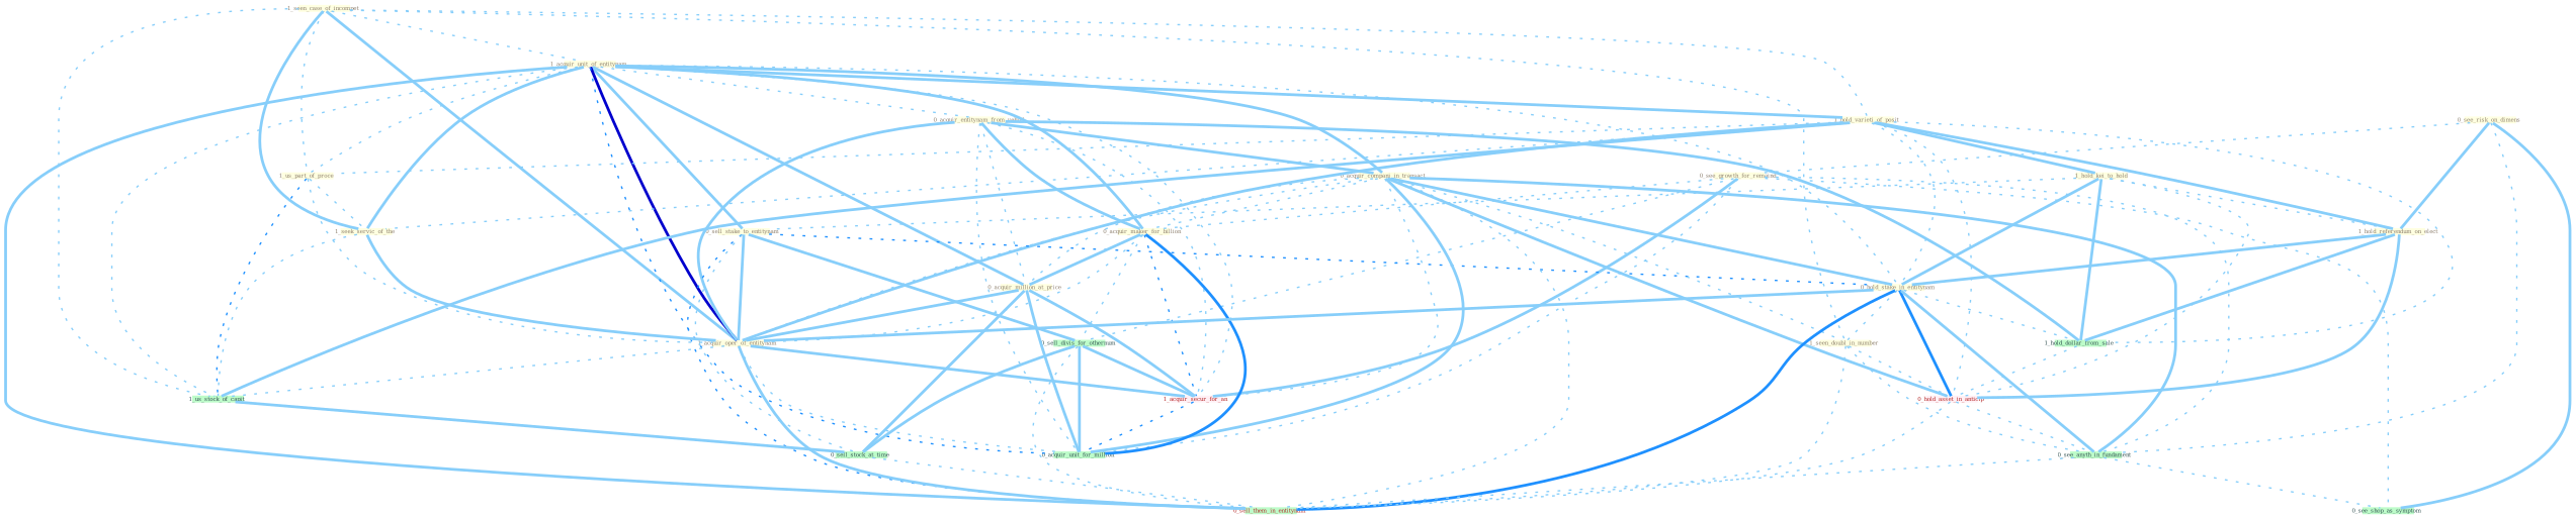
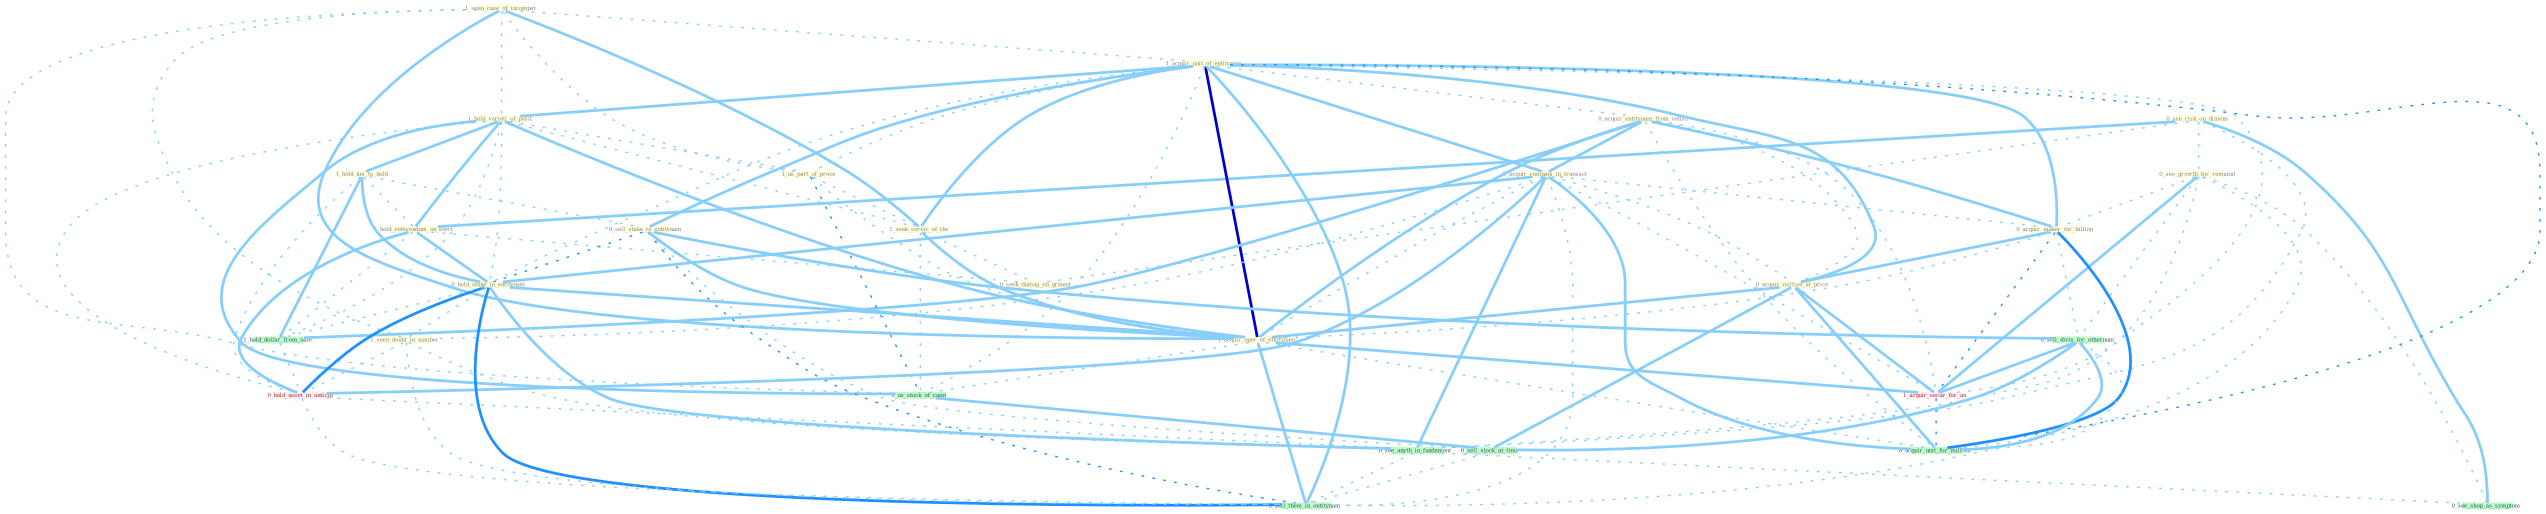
  graph {
    node [color="#ffffe0" fixedsize=true fontcolor="#8b7d6b" fontsize=4 shape=polygon style=filled]
    edge [color="#87cefa" style=dotted w=1]
    "1_seen_case_of_incompet " [height=.06 width=.5]
    "0_see_risk_on_dimens " [height=.06 width=.5]
    "1_acquir_unit_of_entitynam " [height=.06 width=.5]
    "1_hold_varieti_of_posit " [height=.06 width=.5]
    "0_acquir_entitynam_from_vehicl " [height=.06 width=.5]
    n6 [height=.06 label="1_hold_kei_to_hold" width=.5]
    "1_hold_referendum_on_elect " [height=.06 width=.5]
    "0_see_growth_for_remaind " [height=.06 width=.5]
    "1_us_part_of_proce " [height=.06 width=.5]
    "0_sell_stake_to_entitynam " [height=.06 width=.5]
    "1_seek_servic_of_the " [height=.06 width=.5]
    "0_acquir_compani_in_transact " [height=.06 width=.5]
+   "0_seek_damag_on_ground " [height=.06 width=.5]
    "0_acquir_maker_for_billion " [height=.06 width=.5]
    "0_hold_stake_in_entitynam " [height=.06 width=.5]
    "0_acquir_million_at_price " [height=.06 width=.5]
    "1_seen_doubl_in_number " [height=.06 width=.5]
    "1_acquir_oper_of_entitynam " [height=.06 width=.5]
    "1_acquir_secur_for_an " [color="#fff0f5" fontcolor="#b22222" height=.06 width=.5]
    "0_hold_asset_in_anticip " [color="#fff0f5" fontcolor="#b22222" height=.06 width=.5]
    "1_us_stock_of_capit " [color="#BDFCC9" fontcolor="#2f4f4f" height=.06 width=.5]
    "0_see_anyth_in_fundament " [color="#BDFCC9" fontcolor="#2f4f4f" height=.06 width=.5]
    "0_see_shop_as_symptom " [color="#BDFCC9" fontcolor="#2f4f4f" height=.06 width=.5]
    "0_acquir_unit_for_million " [color="#BDFCC9" fontcolor="#2f4f4f" height=.06 width=.5]
-   "0_sell_them_in_entitynam " [color="#BDFCC9" fontcolor="#b22222" height=.06 width=.5]
+   "0_sell_them_in_entitynam " [color="#BDFCC9" fontcolor="#2f4f4f" height=.06 width=.5]
    "1_hold_dollar_from_sale " [color="#BDFCC9" fontcolor="#2f4f4f" height=.06 width=.5]
    "0_sell_divis_for_othernum " [color="#BDFCC9" fontcolor="#2f4f4f" height=.06 width=.5]
    "0_sell_stock_at_time " [color="#BDFCC9" fontcolor="#2f4f4f" height=.06 width=.5]
    subgraph sub_1 {
      "1_seen_case_of_incompet "
      "0_see_risk_on_dimens "
      "1_acquir_unit_of_entitynam "
      "1_hold_varieti_of_posit "
      "0_acquir_entitynam_from_vehicl "
      n6
      "1_hold_referendum_on_elect "
      "0_see_growth_for_remaind "
      "1_us_part_of_proce "
      "0_sell_stake_to_entitynam "
      "1_seek_servic_of_the "
      "0_acquir_compani_in_transact "
+     "0_seek_damag_on_ground "
      "0_acquir_maker_for_billion "
      "0_hold_stake_in_entitynam "
      "0_acquir_million_at_price "
      "1_seen_doubl_in_number "
      "1_acquir_oper_of_entitynam "
    }
    subgraph sub_2 {
      "1_acquir_secur_for_an "
      "0_hold_asset_in_anticip "
    }
    "1_seen_case_of_incompet " -- "1_acquir_unit_of_entitynam "
    "1_seen_case_of_incompet " -- "1_hold_varieti_of_posit "
    "1_seen_case_of_incompet " -- "1_us_part_of_proce "
    "1_seen_case_of_incompet " -- "1_seek_servic_of_the " [style=bold]
    "1_seen_case_of_incompet " -- "1_seen_doubl_in_number "
    "1_seen_case_of_incompet " -- "1_acquir_oper_of_entitynam " [style=bold]
    "1_seen_case_of_incompet " -- "1_us_stock_of_capit "
    "0_see_risk_on_dimens " -- "1_hold_referendum_on_elect " [style=bold]
    "0_see_risk_on_dimens " -- "0_see_growth_for_remaind "
+   "0_see_risk_on_dimens " -- "0_seek_damag_on_ground "
    "0_see_risk_on_dimens " -- "0_see_anyth_in_fundament "
    "0_see_risk_on_dimens " -- "0_see_shop_as_symptom " [style=bold]
    "1_acquir_unit_of_entitynam " -- "1_hold_varieti_of_posit " [style=bold]
    "1_acquir_unit_of_entitynam " -- "0_acquir_entitynam_from_vehicl "
    "1_acquir_unit_of_entitynam " -- "1_us_part_of_proce "
    "1_acquir_unit_of_entitynam " -- "0_sell_stake_to_entitynam " [style=bold]
    "1_acquir_unit_of_entitynam " -- "1_seek_servic_of_the " [style=bold]
    "1_acquir_unit_of_entitynam " -- "0_acquir_compani_in_transact " [style=bold]
    "1_acquir_unit_of_entitynam " -- "0_acquir_maker_for_billion " [style=bold]
    "1_acquir_unit_of_entitynam " -- "0_hold_stake_in_entitynam "
    "1_acquir_unit_of_entitynam " -- "0_acquir_million_at_price " [style=bold]
    "1_acquir_unit_of_entitynam " -- "1_acquir_oper_of_entitynam " [color="#0000cd" style=bold w=3]
    "1_acquir_unit_of_entitynam " -- "1_acquir_secur_for_an "
    "1_acquir_unit_of_entitynam " -- "1_us_stock_of_capit "
    "1_acquir_unit_of_entitynam " -- "0_acquir_unit_for_million " [color="#1e90ff" w=2]
    "1_acquir_unit_of_entitynam " -- "0_sell_them_in_entitynam " [style=bold]
    "1_hold_varieti_of_posit " -- n6 [style=bold]
    "1_hold_varieti_of_posit " -- "1_hold_referendum_on_elect " [style=bold]
    "1_hold_varieti_of_posit " -- "1_us_part_of_proce "
    "1_hold_varieti_of_posit " -- "1_seek_servic_of_the "
    "1_hold_varieti_of_posit " -- "0_hold_stake_in_entitynam "
    "1_hold_varieti_of_posit " -- "1_acquir_oper_of_entitynam " [style=bold]
    "1_hold_varieti_of_posit " -- "0_hold_asset_in_anticip "
    "1_hold_varieti_of_posit " -- "1_us_stock_of_capit " [style=bold]
    "1_hold_varieti_of_posit " -- "1_hold_dollar_from_sale "
    "0_acquir_entitynam_from_vehicl " -- "0_acquir_compani_in_transact " [style=bold]
    "0_acquir_entitynam_from_vehicl " -- "0_acquir_maker_for_billion " [style=bold]
    "0_acquir_entitynam_from_vehicl " -- "0_acquir_million_at_price "
    "0_acquir_entitynam_from_vehicl " -- "1_acquir_oper_of_entitynam " [style=bold]
    "0_acquir_entitynam_from_vehicl " -- "1_acquir_secur_for_an "
    "0_acquir_entitynam_from_vehicl " -- "0_acquir_unit_for_million "
    "0_acquir_entitynam_from_vehicl " -- "1_hold_dollar_from_sale " [style=bold]
    n6 -- "1_hold_referendum_on_elect "
    n6 -- "0_sell_stake_to_entitynam "
    n6 -- "0_hold_stake_in_entitynam " [style=bold]
    n6 -- "0_hold_asset_in_anticip "
    n6 -- "1_hold_dollar_from_sale " [style=bold]
+   "1_hold_referendum_on_elect " -- "0_seek_damag_on_ground "
    "1_hold_referendum_on_elect " -- "0_hold_stake_in_entitynam " [style=bold]
    "1_hold_referendum_on_elect " -- "0_hold_asset_in_anticip " [style=bold]
-   "1_hold_referendum_on_elect " -- "1_hold_dollar_from_sale " [style=bold]
+   "1_hold_referendum_on_elect " -- "1_hold_dollar_from_sale "
    "0_see_growth_for_remaind " -- "0_acquir_maker_for_billion "
    "0_see_growth_for_remaind " -- "1_acquir_secur_for_an " [style=bold]
    "0_see_growth_for_remaind " -- "0_see_anyth_in_fundament "
    "0_see_growth_for_remaind " -- "0_see_shop_as_symptom "
    "0_see_growth_for_remaind " -- "0_acquir_unit_for_million "
    "0_see_growth_for_remaind " -- "0_sell_divis_for_othernum "
    "1_us_part_of_proce " -- "1_seek_servic_of_the "
    "1_us_part_of_proce " -- "1_acquir_oper_of_entitynam "
    "1_us_part_of_proce " -- "1_us_stock_of_capit " [color="#1e90ff" w=2]
    "0_sell_stake_to_entitynam " -- "0_hold_stake_in_entitynam " [color="#1e90ff" w=2]
    "0_sell_stake_to_entitynam " -- "1_acquir_oper_of_entitynam " [style=bold]
    "0_sell_stake_to_entitynam " -- "0_sell_them_in_entitynam " [color="#1e90ff" w=2]
    "0_sell_stake_to_entitynam " -- "0_sell_divis_for_othernum " [style=bold]
    "0_sell_stake_to_entitynam " -- "0_sell_stock_at_time "
+   "1_seek_servic_of_the " -- "0_seek_damag_on_ground "
    "1_seek_servic_of_the " -- "1_acquir_oper_of_entitynam " [style=bold]
    "1_seek_servic_of_the " -- "1_us_stock_of_capit "
    "0_acquir_compani_in_transact " -- "0_acquir_maker_for_billion "
    "0_acquir_compani_in_transact " -- "0_hold_stake_in_entitynam " [style=bold]
    "0_acquir_compani_in_transact " -- "0_acquir_million_at_price "
    "0_acquir_compani_in_transact " -- "1_seen_doubl_in_number "
    "0_acquir_compani_in_transact " -- "1_acquir_oper_of_entitynam "
    "0_acquir_compani_in_transact " -- "1_acquir_secur_for_an "
    "0_acquir_compani_in_transact " -- "0_hold_asset_in_anticip " [style=bold]
    "0_acquir_compani_in_transact " -- "0_see_anyth_in_fundament " [style=bold]
    "0_acquir_compani_in_transact " -- "0_acquir_unit_for_million " [style=bold]
    "0_acquir_compani_in_transact " -- "0_sell_them_in_entitynam "
    "0_acquir_maker_for_billion " -- "0_acquir_million_at_price " [style=bold]
    "0_acquir_maker_for_billion " -- "1_acquir_oper_of_entitynam "
    "0_acquir_maker_for_billion " -- "1_acquir_secur_for_an " [color="#1e90ff" w=2]
    "0_acquir_maker_for_billion " -- "0_acquir_unit_for_million " [color="#1e90ff" style=bold w=2]
    "0_acquir_maker_for_billion " -- "0_sell_divis_for_othernum "
    "0_hold_stake_in_entitynam " -- "1_seen_doubl_in_number "
    "0_hold_stake_in_entitynam " -- "1_acquir_oper_of_entitynam " [style=bold]
    "0_hold_stake_in_entitynam " -- "0_hold_asset_in_anticip " [color="#1e90ff" style=bold w=2]
    "0_hold_stake_in_entitynam " -- "0_see_anyth_in_fundament " [style=bold]
    "0_hold_stake_in_entitynam " -- "0_sell_them_in_entitynam " [color="#1e90ff" style=bold w=2]
    "0_hold_stake_in_entitynam " -- "1_hold_dollar_from_sale "
    "0_acquir_million_at_price " -- "1_acquir_oper_of_entitynam " [style=bold]
    "0_acquir_million_at_price " -- "1_acquir_secur_for_an " [style=bold]
    "0_acquir_million_at_price " -- "0_acquir_unit_for_million " [style=bold]
    "0_acquir_million_at_price " -- "0_sell_stock_at_time " [style=bold]
    "1_seen_doubl_in_number " -- "0_hold_asset_in_anticip "
    "1_seen_doubl_in_number " -- "0_see_anyth_in_fundament "
    "1_seen_doubl_in_number " -- "0_sell_them_in_entitynam "
    "1_acquir_oper_of_entitynam " -- "1_acquir_secur_for_an " [style=bold]
    "1_acquir_oper_of_entitynam " -- "1_us_stock_of_capit "
    "1_acquir_oper_of_entitynam " -- "0_acquir_unit_for_million "
    "1_acquir_oper_of_entitynam " -- "0_sell_them_in_entitynam " [style=bold]
    "1_acquir_secur_for_an " -- "0_acquir_unit_for_million " [color="#1e90ff" w=2]
    "0_hold_asset_in_anticip " -- "0_see_anyth_in_fundament "
    "0_hold_asset_in_anticip " -- "0_sell_them_in_entitynam "
    "1_us_stock_of_capit " -- "0_sell_stock_at_time " [style=bold]
    "0_see_anyth_in_fundament " -- "0_see_shop_as_symptom "
    "0_see_anyth_in_fundament " -- "0_sell_them_in_entitynam "
    "1_hold_dollar_from_sale " -- "0_hold_asset_in_anticip "
    "0_sell_divis_for_othernum " -- "1_acquir_secur_for_an " [style=bold]
    "0_sell_divis_for_othernum " -- "0_acquir_unit_for_million " [style=bold]
    "0_sell_divis_for_othernum " -- "0_sell_them_in_entitynam "
    "0_sell_divis_for_othernum " -- "0_sell_stock_at_time " [style=bold]
    "0_sell_stock_at_time " -- "0_sell_them_in_entitynam "
  }
